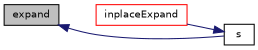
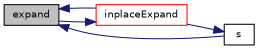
  digraph {
    fontname="DejaVu Sans"
    rankdir=LR
    node [color=black fontname="DejaVu Sans" fontsize=10 shape=record]
    edge [color=midnightblue fontname="DejaVu Sans" fontsize=10 labelfontname=Helvetica labelfontsize=10 style=solid]
    n1 [fillcolor=grey75 fontcolor=black height=0.2 label=expand style=filled width=0.4]
    n2 [color=red height=0.2 label=inplaceExpand width=0.4]
    n3 [height=0.2 label=s width=0.4]
+   n1 -> n2
+   n2 -> n1
    n2 -> n3
    n3 -> n1
  }
